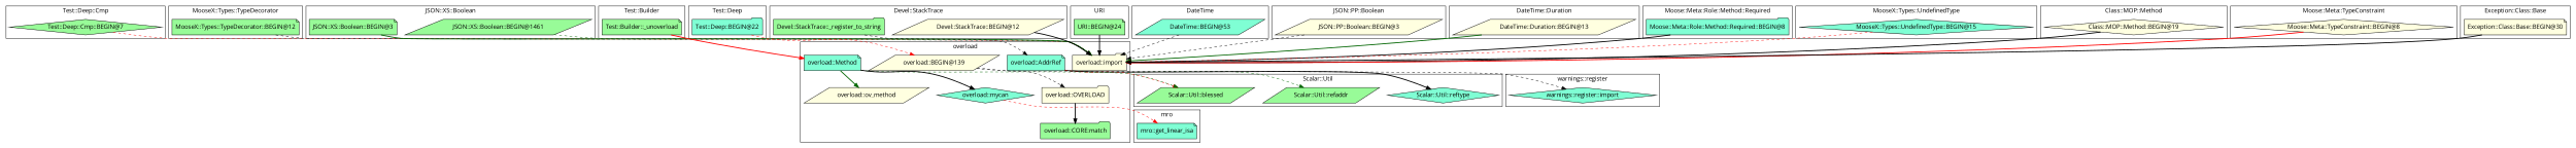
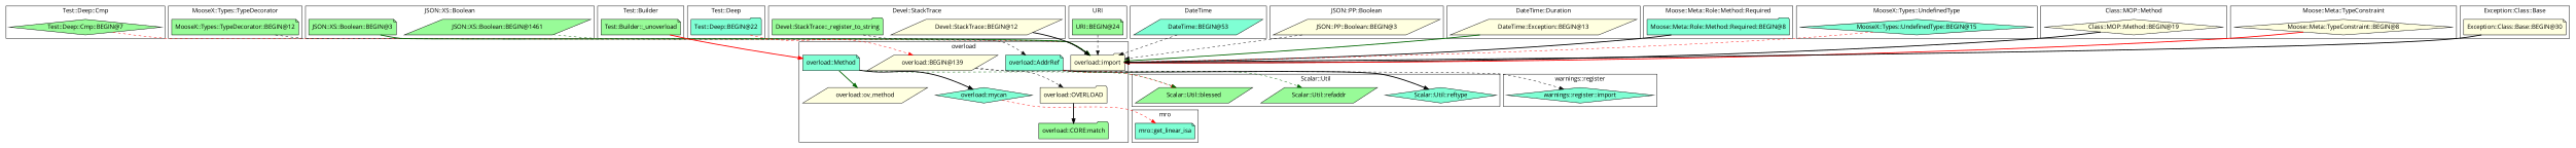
  digraph {
    fontname="Open Sans"
    node [fillcolor=palegreen fontname="Open Sans" shape=parallelogram style=filled]
    edge [color=black fontname="Open Sans" style=dashed]
    "Test::Deep::Cmp::BEGIN@7" [shape=diamond]
    "MooseX::Types::TypeDecorator::BEGIN@12" [shape=note]
    "JSON::XS::Boolean::BEGIN@1461"
    "JSON::XS::Boolean::BEGIN@3" [shape=note]
    "mro::get_linear_isa" [fillcolor=aquamarine shape=note]
    "Test::Builder::_unoverload" [shape=note]
    "Scalar::Util::refaddr"
    "Scalar::Util::reftype" [fillcolor=aquamarine shape=diamond]
    "Scalar::Util::blessed"
    "warnings::register::import" [fillcolor=aquamarine shape=diamond]
    "Test::Deep::BEGIN@22" [fillcolor=aquamarine shape=folder]
    n12 [label="Devel::StackTrace::_register_to_string" shape=folder]
    "Devel::StackTrace::BEGIN@12" [fillcolor=lightyellow]
    "URI::BEGIN@24" [shape=note]
    "DateTime::BEGIN@53" [fillcolor=aquamarine]
    "JSON::PP::Boolean::BEGIN@3" [fillcolor=lightyellow]
    "overload::OVERLOAD" [fillcolor=lightyellow shape=folder]
    "overload::AddrRef" [fillcolor=aquamarine shape=note]
    "overload::mycan" [fillcolor=aquamarine shape=diamond]
    "overload::Method" [fillcolor=aquamarine shape=note]
    "overload::import" [fillcolor=lightyellow shape=folder]
    "overload::BEGIN@139" [fillcolor=lightyellow]
    "overload::ov_method" [fillcolor=lightyellow]
    "overload::CORE:match" [shape=folder]
-   "DateTime::Duration::BEGIN@13" [fillcolor=lightyellow]
+   "DateTime::Duration::BEGIN@13" [fillcolor=lightyellow label="DateTime::Exception::BEGIN@13"]
    "Moose::Meta::Role::Method::Required::BEGIN@8" [fillcolor=aquamarine shape=folder]
    "MooseX::Types::UndefinedType::BEGIN@15" [fillcolor=aquamarine shape=diamond]
    "Class::MOP::Method::BEGIN@19" [fillcolor=lightyellow shape=diamond]
    "Moose::Meta::TypeConstraint::BEGIN@8" [fillcolor=lightyellow shape=diamond]
    "Exception::Class::Base::BEGIN@30" [fillcolor=lightyellow shape=note]
    subgraph cluster_1 {
      label="Test::Deep::Cmp"
      "Test::Deep::Cmp::BEGIN@7"
    }
    subgraph cluster_2 {
      label="MooseX::Types::TypeDecorator"
      "MooseX::Types::TypeDecorator::BEGIN@12"
    }
    subgraph cluster_3 {
      label="JSON::XS::Boolean"
      "JSON::XS::Boolean::BEGIN@1461"
      "JSON::XS::Boolean::BEGIN@3"
    }
    subgraph cluster_4 {
      label=mro
      "mro::get_linear_isa"
    }
    subgraph cluster_5 {
      label="Test::Builder"
      "Test::Builder::_unoverload"
    }
    subgraph cluster_6 {
      label="Scalar::Util"
      "Scalar::Util::refaddr"
      "Scalar::Util::reftype"
      "Scalar::Util::blessed"
    }
    subgraph cluster_7 {
      label="warnings::register"
      "warnings::register::import"
    }
    subgraph cluster_8 {
      label="Test::Deep"
      "Test::Deep::BEGIN@22"
    }
    subgraph cluster_9 {
      label="Devel::StackTrace"
      n12
      "Devel::StackTrace::BEGIN@12"
    }
    subgraph cluster_10 {
      label=URI
      "URI::BEGIN@24"
    }
    subgraph cluster_11 {
      label=DateTime
      "DateTime::BEGIN@53"
    }
    subgraph cluster_12 {
      label="JSON::PP::Boolean"
      "JSON::PP::Boolean::BEGIN@3"
    }
    subgraph cluster_13 {
      label=overload
      "overload::OVERLOAD"
      "overload::AddrRef"
      "overload::mycan"
      "overload::Method"
      "overload::import"
      "overload::BEGIN@139"
      "overload::ov_method"
      "overload::CORE:match"
    }
    subgraph cluster_14 {
      label="DateTime::Duration"
      "DateTime::Duration::BEGIN@13"
    }
    subgraph cluster_15 {
      label="Moose::Meta::Role::Method::Required"
      "Moose::Meta::Role::Method::Required::BEGIN@8"
    }
    subgraph cluster_16 {
      label="MooseX::Types::UndefinedType"
      "MooseX::Types::UndefinedType::BEGIN@15"
    }
    subgraph cluster_17 {
      label="Class::MOP::Method"
      "Class::MOP::Method::BEGIN@19"
    }
    subgraph cluster_18 {
      label="Moose::Meta::TypeConstraint"
      "Moose::Meta::TypeConstraint::BEGIN@8"
    }
    subgraph cluster_19 {
      label="Exception::Class::Base"
      "Exception::Class::Base::BEGIN@30"
    }
    "Test::Deep::Cmp::BEGIN@7" -> "overload::import" [color=red]
    "MooseX::Types::TypeDecorator::BEGIN@12" -> "overload::import"
    "JSON::XS::Boolean::BEGIN@1461" -> "overload::import" [color=darkgreen]
    "JSON::XS::Boolean::BEGIN@3" -> "overload::import" [color=darkgreen style=bold]
    "Test::Builder::_unoverload" -> "overload::Method" [color=red style=bold]
    "Test::Deep::BEGIN@22" -> "overload::BEGIN@139" [color=red]
    n12 -> "overload::AddrRef"
    "Devel::StackTrace::BEGIN@12" -> "overload::import" [style=bold]
-   "URI::BEGIN@24" -> "overload::import" [style=bold]
+   "URI::BEGIN@24" -> "overload::import"
    "DateTime::BEGIN@53" -> "overload::import"
    "JSON::PP::Boolean::BEGIN@3" -> "overload::import"
    "overload::OVERLOAD" -> "overload::CORE:match" [style=bold]
    "overload::AddrRef" -> "Scalar::Util::refaddr" [color=darkgreen]
    "overload::AddrRef" -> "Scalar::Util::reftype" [style=bold]
    "overload::AddrRef" -> "Scalar::Util::blessed" [color=red]
    "overload::mycan" -> "mro::get_linear_isa" [color=red]
    "overload::Method" -> "Scalar::Util::blessed" [color=darkgreen]
    "overload::Method" -> "overload::mycan" [style=bold]
    "overload::Method" -> "overload::ov_method" [color=darkgreen style=bold]
    "overload::BEGIN@139" -> "warnings::register::import"
    "overload::BEGIN@139" -> "overload::OVERLOAD"
    "DateTime::Duration::BEGIN@13" -> "overload::import" [color=darkgreen style=bold]
    "Moose::Meta::Role::Method::Required::BEGIN@8" -> "overload::import" [style=bold]
    "MooseX::Types::UndefinedType::BEGIN@15" -> "overload::import" [color=red]
    "Class::MOP::Method::BEGIN@19" -> "overload::import" [style=bold]
    "Moose::Meta::TypeConstraint::BEGIN@8" -> "overload::import" [color=red style=bold]
    "Exception::Class::Base::BEGIN@30" -> "overload::import" [style=bold]
  }
